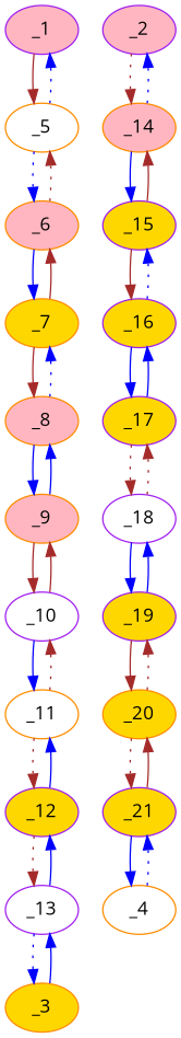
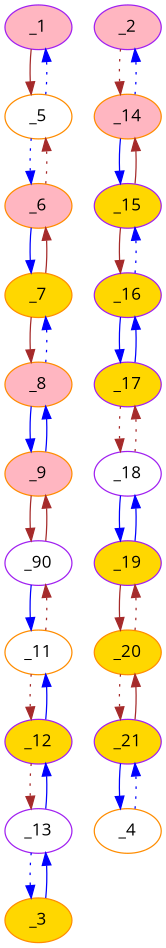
  digraph {
    fontname="Open Sans"
    node [color=purple fillcolor=gold fontname="Open Sans" style=filled y=116.000000]
    edge [angle=0.737815 color=blue fontname="Open Sans" orient=0.672673 style=solid]
    _1 [fillcolor=lightpink x=133.000000 y=89.000000]
    _5 [color=darkorange fillcolor=white x=127.000000 y=103.000000]
    _6 [color=darkorange fillcolor=lightpink x=110.000000 y=108.000000]
    _7 [color=darkorange x=97.000000]
    _2 [fillcolor=lightpink x=141.000000 y=134.000000]
    _14 [color=darkorange fillcolor=lightpink x=145.000000 y=117.000000]
    _15 [x=158.000000]
    _16 [x=169.000000 y=126.000000]
    _3 [color=darkorange x=41.000000 y=205.000000]
    _13 [fillcolor=white x=46.000000 y=190.000000]
    _12 [x=49.000000 y=173.000000]
    _11 [color=darkorange fillcolor=white x=51.000000 y=154.000000]
    _4 [color=darkorange fillcolor=white x=213.000000 y=205.000000]
    _21 [x=208.000000 y=189.000000]
    _20 [color=darkorange x=204.000000 y=173.000000]
    _19 [x=199.000000 y=157.000000]
    _8 [color=darkorange fillcolor=lightpink x=84.000000 y=125.000000]
    _9 [color=darkorange fillcolor=lightpink x=66.000000 y=129.000000]
-   _10 [fillcolor=white x=65.000000 y=146.000000]
+   _10 [fillcolor=white x=65.000000 y=146.000000 label=_90]
    _17 [x=180.000000 y=135.000000]
    _18 [fillcolor=white x=191.000000 y=145.000000]
    _1 -> _5 [angle=1.975688 color=brown orient=0.919145]
    _5 -> _1 [angle=-1.165905 orient=-0.919145 style=dotted]
    _5 -> _6 [angle=2.855541 orient=0.282166 style=dotted]
    _6 -> _5 [angle=-0.286051 color=brown orient=-0.282166 style=dotted]
    _6 -> _7 [angle=2.589938 orient=0.524097]
    _7 -> _6 [angle=-0.551655 color=brown orient=-0.524097]
    _7 -> _8 [angle=2.536048 color=brown orient=0.569210]
    _2 -> _14 [angle=-1.339706 color=brown orient=-0.973417 style=dotted]
    _14 -> _2 [angle=1.801887 orient=0.973417 style=dotted]
    _14 -> _15 [angle=-0.076772 orient=-0.076696]
    _15 -> _14 [angle=3.064821 color=brown orient=0.076696]
    _15 -> _16 [color=brown]
    _16 -> _15 [angle=-2.403778 orient=-0.672673 style=dotted]
    _16 -> _17 [angle=0.685730 orient=0.633238]
    _3 -> _13 [angle=-1.249046 orient=-0.948683]
    _13 -> _3 [angle=1.892547 orient=0.948683 style=dotted]
    _13 -> _12 [angle=-1.396124 orient=-0.984784]
    _12 -> _13 [angle=1.745469 color=brown orient=0.984784 style=dotted]
    _12 -> _11 [angle=-1.465919 orient=-0.994505]
    _11 -> _12 [angle=1.675673 color=brown orient=0.994505 style=dotted]
    _11 -> _10 [angle=-0.519146 color=brown orient=-0.496139 style=dotted]
    _4 -> _21 [angle=-1.873681 orient=-0.954480 style=dotted]
    _21 -> _4 [angle=1.267911 orient=0.954480]
    _21 -> _20 [angle=-1.815775 color=brown orient=-0.970143]
    _20 -> _21 [angle=1.325818 color=brown orient=0.970143 style=dotted]
    _20 -> _19 [angle=-1.873681 color=brown orient=-0.954480 style=dotted]
    _19 -> _20 [angle=1.267911 color=brown orient=0.954480]
    _19 -> _18 [angle=-2.158799 orient=-0.832050]
    _8 -> _7 [angle=-0.605545 orient=-0.569210 style=dotted]
    _8 -> _9 [angle=2.922924 orient=0.216930]
    _9 -> _8 [angle=-0.218669 orient=-0.216930]
    _9 -> _10 [angle=1.629552 color=brown orient=0.998274]
    _10 -> _11 [angle=2.622447 orient=0.496139]
    _10 -> _9 [angle=-1.512041 color=brown orient=-0.998274]
    _17 -> _16 [angle=-2.455863 orient=-0.633238]
    _17 -> _18 [color=brown style=dotted]
    _18 -> _19 [angle=0.982794 orient=0.832050]
    _18 -> _17 [angle=-2.403778 color=brown orient=-0.672673 style=dotted]
  }
